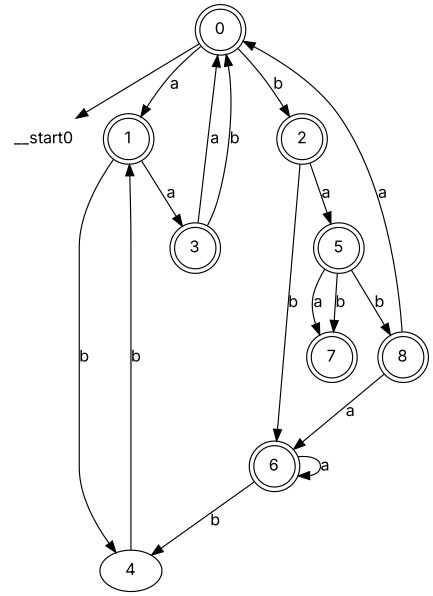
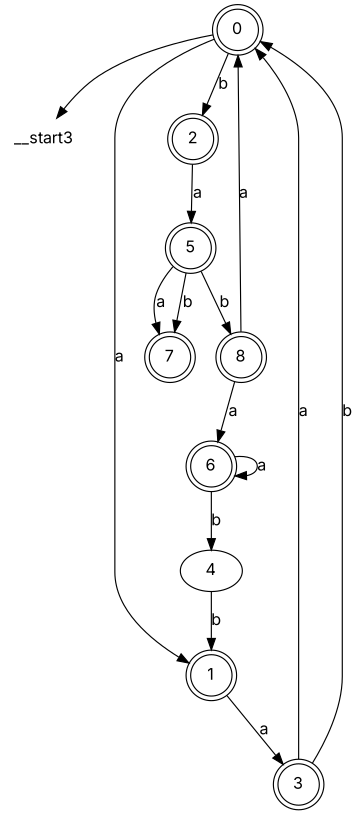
  digraph {
    fontname=Inter
    node [fontname=Inter shape=doublecircle]
    edge [fontname=Inter]
-   __start0 [shape=none]
+   __start0 [shape=none label=__start3]
    0
    1
    2
    3
    4 [shape=""]
    5
    6
    7
    8
    0 -> __start0
    0 -> 1 [label=a]
    0 -> 2 [label=b]
    1 -> 3 [label=a]
-   1 -> 4 [label=b]
    2 -> 5 [label=a]
-   2 -> 6 [label=b]
    3 -> 0 [label=a]
    3 -> 0 [label=b]
    4 -> 1 [label=b]
    5 -> 7 [label=a]
    5 -> 7 [label=b]
    5 -> 8 [label=b]
    6 -> 4 [label=b]
    6 -> 6 [label=a]
    8 -> 0 [label=a]
    8 -> 6 [label=a]
  }
